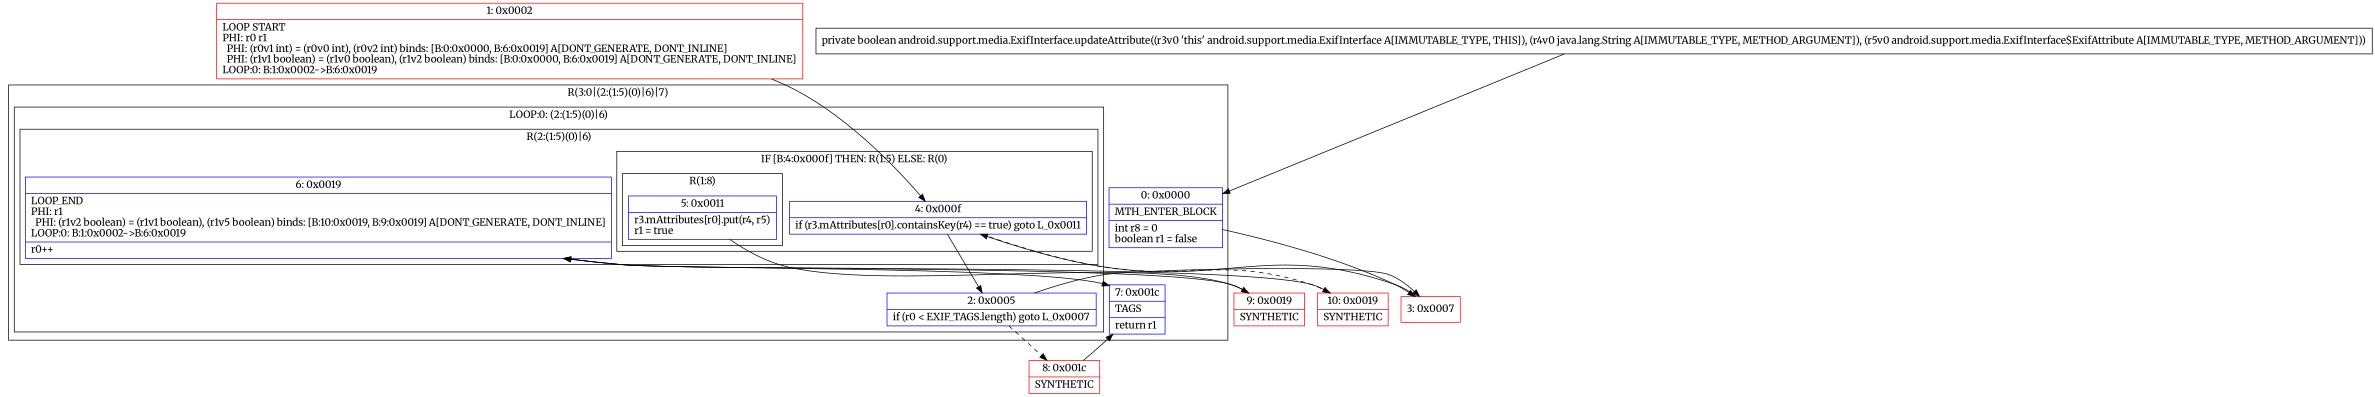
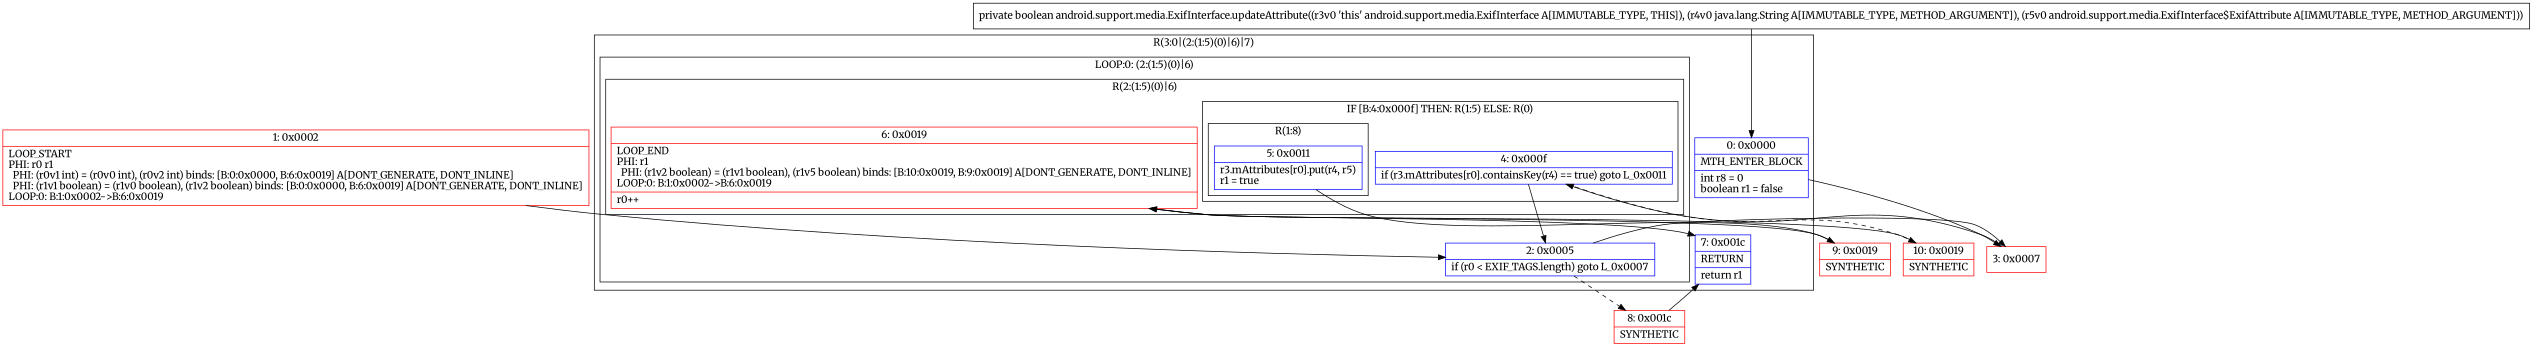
  digraph {
    fontname=Merriweather
    node [color=blue fontname=Merriweather shape=record]
    edge [fontname=Merriweather]
    n1 [label="{5\:\ 0x0011|r3.mAttributes[r0].put(r4, r5)\lr1 = true\l}"]
    n2 [label="{4\:\ 0x000f|if (r3.mAttributes[r0].containsKey(r4) == true) goto L_0x0011\l}"]
-   n3 [label="{6\:\ 0x0019|LOOP_END\lPHI: r1 \l  PHI: (r1v2 boolean) = (r1v1 boolean), (r1v5 boolean) binds: [B:10:0x0019, B:9:0x0019] A[DONT_GENERATE, DONT_INLINE]\lLOOP:0: B:1:0x0002\-\>B:6:0x0019\l|r0++\l}"]
+   n3 [color=red label="{6\:\ 0x0019|LOOP_END\lPHI: r1 \l  PHI: (r1v2 boolean) = (r1v1 boolean), (r1v5 boolean) binds: [B:10:0x0019, B:9:0x0019] A[DONT_GENERATE, DONT_INLINE]\lLOOP:0: B:1:0x0002\-\>B:6:0x0019\l|r0++\l}"]
    n4 [label="{2\:\ 0x0005|if (r0 \< EXIF_TAGS.length) goto L_0x0007\l}"]
    n5 [label="{0\:\ 0x0000|MTH_ENTER_BLOCK\l|int r8 = 0\lboolean r1 = false\l}"]
-   n6 [label="{7\:\ 0x001c|TAGS\l|return r1\l}"]
+   n6 [label="{7\:\ 0x001c|RETURN\l|return r1\l}"]
    n7 [color=red label="{9\:\ 0x0019|SYNTHETIC\l}"]
    n8 [color=red label="{10\:\ 0x0019|SYNTHETIC\l}"]
    n9 [color=red label="{3\:\ 0x0007}"]
    n10 [color=red label="{8\:\ 0x001c|SYNTHETIC\l}"]
    n11 [color=red label="{1\:\ 0x0002|LOOP_START\lPHI: r0 r1 \l  PHI: (r0v1 int) = (r0v0 int), (r0v2 int) binds: [B:0:0x0000, B:6:0x0019] A[DONT_GENERATE, DONT_INLINE]\l  PHI: (r1v1 boolean) = (r1v0 boolean), (r1v2 boolean) binds: [B:0:0x0000, B:6:0x0019] A[DONT_GENERATE, DONT_INLINE]\lLOOP:0: B:1:0x0002\-\>B:6:0x0019\l}"]
    n12 [label="{private boolean android.support.media.ExifInterface.updateAttribute((r3v0 'this' android.support.media.ExifInterface A[IMMUTABLE_TYPE, THIS]), (r4v0 java.lang.String A[IMMUTABLE_TYPE, METHOD_ARGUMENT]), (r5v0 android.support.media.ExifInterface$ExifAttribute A[IMMUTABLE_TYPE, METHOD_ARGUMENT])) }" color=""]
    subgraph cluster_1 {
      label="R(3:0|(2:(1:5)(0)|6)|7)"
      n5
      n6
      subgraph cluster_2 {
        label="LOOP:0: (2:(1:5)(0)|6)"
        n4
        subgraph cluster_3 {
          label="R(2:(1:5)(0)|6)"
          n3
          subgraph cluster_4 {
            label="IF [B:4:0x000f] THEN: R(1:5) ELSE: R(0)"
            n2
            subgraph cluster_5 {
              label="R(1:8)"
              n1
            }
            subgraph cluster_6 {
              label="R(0)"
            }
          }
        }
      }
    }
    n1 -> n7
    n2 -> n4
    n2 -> n8 [style=dashed]
    n3 -> n6
    n4 -> n9
    n4 -> n10 [style=dashed]
    n5 -> n9
    n7 -> n3
    n8 -> n3
    n9 -> n2
    n10 -> n6
-   n11 -> n2
+   n11 -> n4
    n12 -> n5
  }
